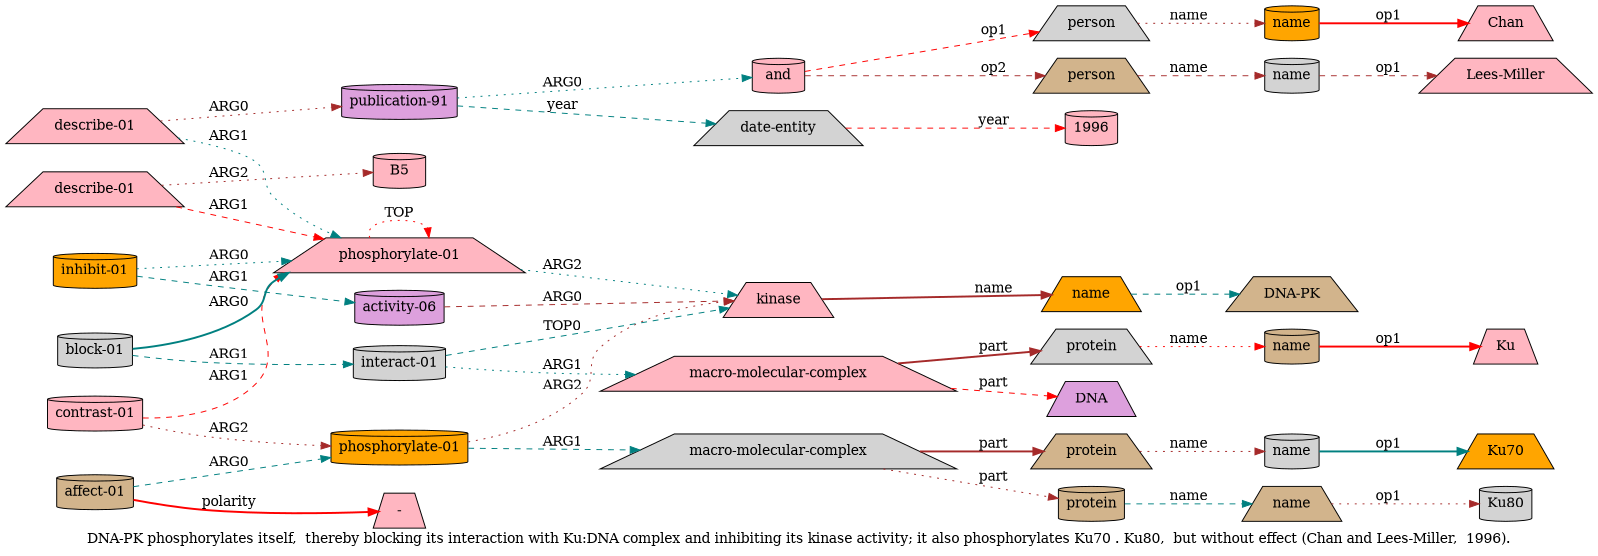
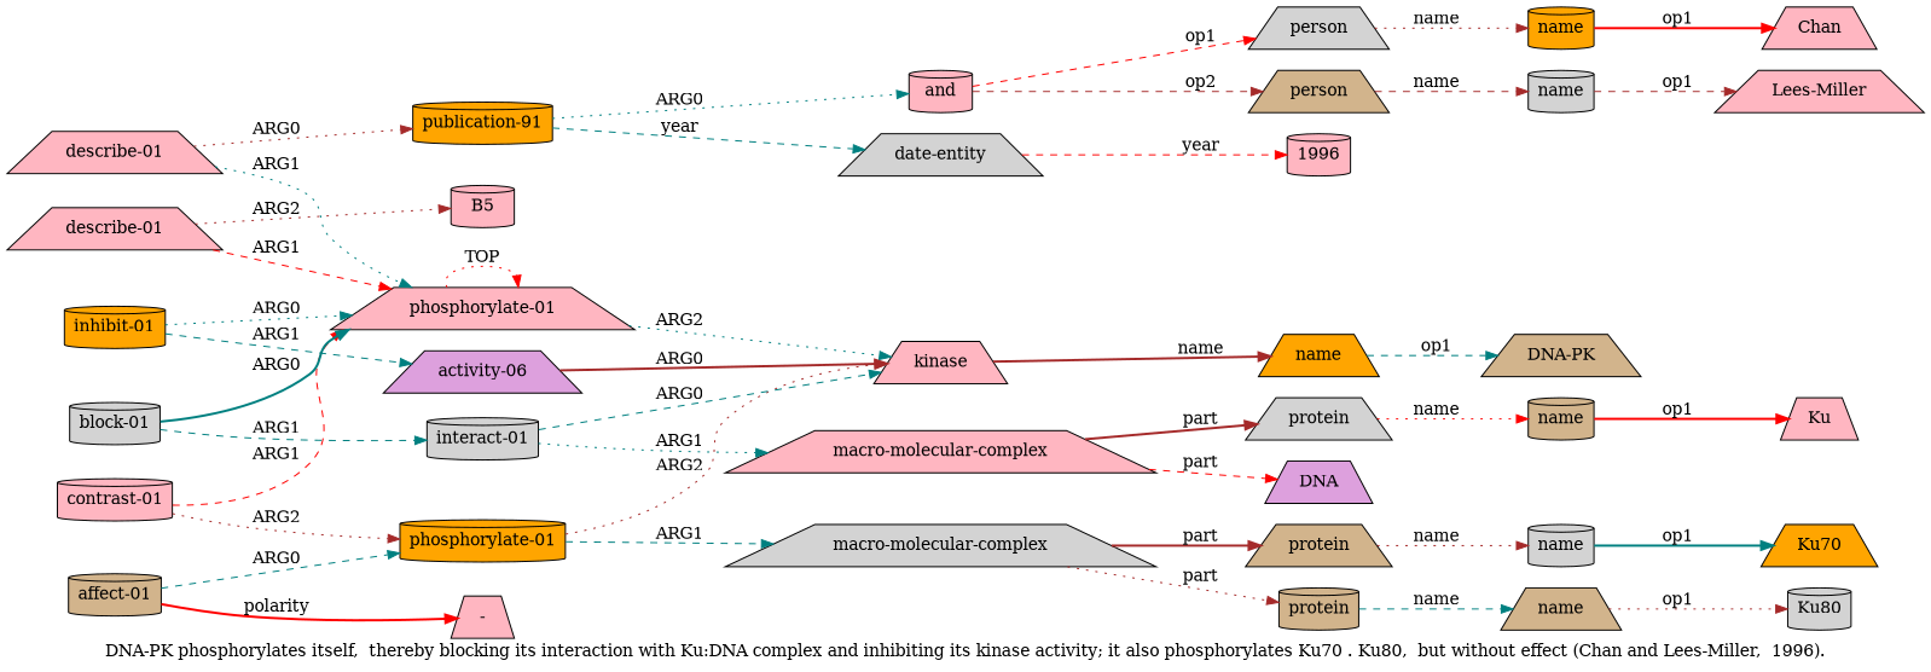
  digraph {
    label="DNA-PK phosphorylates itself,  thereby blocking its interaction with Ku:DNA complex and inhibiting its kinase activity; it also phosphorylates Ku70 . Ku80,  but without effect (Chan and Lees-Miller,  1996)."
    rankdir=LR
    node [color=black fillcolor=lightpink gold_ind=-1 gold_label=name shape=trapezium style=filled test_ind=-1 test_label=name]
    edge [color=brown gold_label=ARG0 style=dashed test_label=ARG0]
    n1 [gold_ind=20 gold_label="describe-01" label="describe-01" test_ind=20 test_label="describe-01"]
-   n2 [fillcolor=plum gold_ind=21 gold_label="publication-91" label="publication-91" shape=cylinder test_ind=21 test_label="publication-91"]
+   n2 [fillcolor=orange gold_ind=21 gold_label="publication-91" label="publication-91" shape=cylinder test_ind=21 test_label="publication-91"]
    n3 [gold_ind=0 gold_label="phosphorylate-01" label="phosphorylate-01" test_ind=0 test_label="phosphorylate-01"]
    n4 [gold_ind=22 gold_label=and label=and shape=cylinder test_ind=22 test_label=and]
    n5 [fillcolor=lightgrey gold_ind=27 gold_label="date-entity" label="date-entity" test_ind=27 test_label="date-entity"]
    n6 [gold_ind=1 gold_label=kinase label=kinase test_ind=1 test_label=kinase]
    n7 [fillcolor=lightgrey gold_ind=23 gold_label=person label=person test_ind=23 test_label=person]
    n8 [fillcolor=tan gold_ind=25 gold_label=person label=person test_ind=25 test_label=person]
    n9 [gold_label=1996 label=1996 shape=cylinder test_label=1996]
    n10 [fillcolor=orange gold_ind=2 label=name test_ind=2]
    n11 [fillcolor=orange gold_ind=24 label=name shape=cylinder test_ind=24]
    n12 [fillcolor=lightgrey gold_ind=26 label=name shape=cylinder test_ind=26]
    n13 [gold_label=Chan label=Chan test_label=Chan]
    n14 [gold_label="Lees-Miller" label="Lees-Miller" test_label="Lees-Miller"]
    n15 [gold_ind=28 gold_label="describe-01" label="describe-01" test_ind=28 test_label="describe-01"]
    n16 [gold_ind=29 gold_label=B5 label=B5 shape=cylinder test_ind=29 test_label=B5]
    n17 [gold_label=Ku label=Ku test_label=Ku]
    n18 [fillcolor=tan gold_label="DNA-PK" label="DNA-PK" test_label="DNA-PK"]
    n19 [fillcolor=lightgrey gold_ind=15 label=name shape=cylinder test_ind=15]
    n20 [fillcolor=orange gold_label=Ku70 label=Ku70 test_label=Ku70]
    n21 [fillcolor=tan gold_ind=14 gold_label=protein label=protein test_ind=14 test_label=protein]
    n22 [fillcolor=tan gold_ind=17 label=name test_ind=17]
    n23 [fillcolor=lightgrey gold_label=Ku80 label=Ku80 shape=cylinder test_label=Ku80]
    n24 [fillcolor=tan gold_ind=16 gold_label=protein label=protein shape=cylinder test_ind=16 test_label=protein]
    n25 [gold_ind=11 gold_label="contrast-01" label="contrast-01" shape=cylinder test_ind=11 test_label="contrast-01"]
    n26 [fillcolor=orange gold_ind=12 gold_label="phosphorylate-01" label="phosphorylate-01" shape=cylinder test_ind=12 test_label="phosphorylate-01"]
    n27 [fillcolor=lightgrey gold_ind=13 gold_label="macro-molecular-complex" label="macro-molecular-complex" test_ind=13 test_label="macro-molecular-complex"]
-   n28 [fillcolor=plum gold_ind=10 gold_label="activity-06" label="activity-06" shape=cylinder test_ind=10 test_label="activity-06"]
+   n28 [fillcolor=plum gold_ind=10 gold_label="activity-06" label="activity-06" test_ind=10 test_label="activity-06"]
    n29 [fillcolor=tan gold_ind=18 gold_label="affect-01" label="affect-01" shape=cylinder test_ind=18 test_label="affect-01"]
    n30 [gold_label="-" label="-" test_label="-"]
    n31 [fillcolor=lightgrey gold_ind=3 gold_label="block-01" label="block-01" shape=cylinder test_ind=3 test_label="block-01"]
    n32 [fillcolor=lightgrey gold_ind=4 gold_label="interact-01" label="interact-01" shape=cylinder test_ind=4 test_label="interact-01"]
    n33 [gold_ind=5 gold_label="macro-molecular-complex" label="macro-molecular-complex" test_ind=5 test_label="macro-molecular-complex"]
    n34 [fillcolor=lightgrey gold_ind=6 gold_label=protein label=protein test_ind=6 test_label=protein]
    n35 [fillcolor=plum gold_ind=8 gold_label=DNA label=DNA test_ind=8 test_label=DNA]
    n36 [fillcolor=tan gold_ind=7 label=name shape=cylinder test_ind=7]
    n37 [fillcolor=orange gold_ind=9 gold_label="inhibit-01" label="inhibit-01" shape=cylinder test_ind=9 test_label="inhibit-01"]
    n1 -> n2 [label=ARG0 style=dotted]
    n1 -> n3 [color=teal gold_label=ARG1 label=ARG1 style=dotted test_label=ARG1]
    n2 -> n4 [color=teal label=ARG0 style=dotted]
    n2 -> n5 [color=teal gold_label=time label=year test_label=time]
    n3 -> n3 [color=red gold_label=TOP label=TOP style=dotted test_label=TOP]
    n3 -> n6 [color=teal gold_label=ARG2 label=ARG2 style=dotted test_label=ARG2]
    n4 -> n7 [color=red gold_label=op1 label=op1 test_label=op1]
    n4 -> n8 [gold_label=op2 label=op2 test_label=op2]
    n5 -> n9 [color=red gold_label=year label=year test_label=year]
    n6 -> n10 [gold_label=name label=name style=bold test_label=name]
    n7 -> n11 [gold_label=name label=name style=dotted test_label=name]
    n8 -> n12 [gold_label=name label=name test_label=name]
    n10 -> n18 [color=teal gold_label=op1 label=op1 test_label=op1]
    n11 -> n13 [color=red gold_label=op1 label=op1 style=bold test_label=op1]
    n12 -> n14 [gold_label=op1 label=op1 test_label=op1]
    n15 -> n3 [color=red gold_label=ARG1 label=ARG1 test_label=ARG1]
    n15 -> n16 [gold_label=ARG2 label=ARG2 style=dotted test_label=ARG2]
    n19 -> n20 [color=teal gold_label=op1 label=op1 style=bold test_label=op1]
    n21 -> n19 [gold_label=name label=name style=dotted test_label=name]
    n22 -> n23 [gold_label=op1 label=op1 style=dotted test_label=op1]
    n24 -> n22 [color=teal gold_label=name label=name test_label=name]
    n25 -> n3 [color=red gold_label=ARG1 label=ARG1 test_label=ARG1]
    n25 -> n26 [gold_label=ARG2 label=ARG2 style=dotted test_label=ARG2]
    n26 -> n6 [gold_label=ARG2 label=ARG2 style=dotted test_label=ARG2]
    n26 -> n27 [color=teal gold_label=ARG1 label=ARG1 test_label=ARG1]
    n27 -> n21 [gold_label=part label=part style=bold test_label=part]
    n27 -> n24 [gold_label=part label=part style=dotted test_label=part]
-   n28 -> n6 [label=ARG0]
+   n28 -> n6 [label=ARG0 style=bold]
    n29 -> n26 [color=teal label=ARG0]
    n29 -> n30 [color=red gold_label=polarity label=polarity style=bold test_label=polarity]
    n31 -> n3 [color=teal label=ARG0 style=bold]
    n31 -> n32 [color=teal gold_label=ARG1 label=ARG1 test_label=ARG1]
-   n32 -> n6 [color=teal label=TOP0]
+   n32 -> n6 [color=teal label=ARG0]
    n32 -> n33 [color=teal gold_label=ARG1 label=ARG1 style=dotted test_label=ARG1]
    n33 -> n34 [gold_label=part label=part style=bold test_label=part]
    n33 -> n35 [color=red gold_label=part label=part test_label=part]
    n34 -> n36 [color=red gold_label=name label=name style=dotted test_label=name]
    n36 -> n17 [color=red gold_label=op1 label=op1 style=bold test_label=op1]
    n37 -> n3 [color=teal label=ARG0 style=dotted]
    n37 -> n28 [color=teal gold_label=ARG1 label=ARG1 test_label=ARG1]
  }
